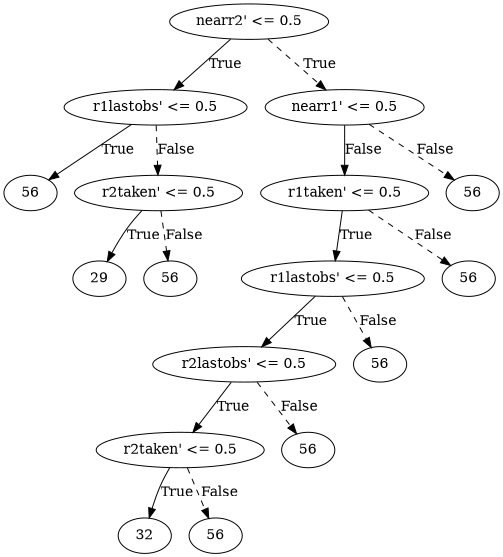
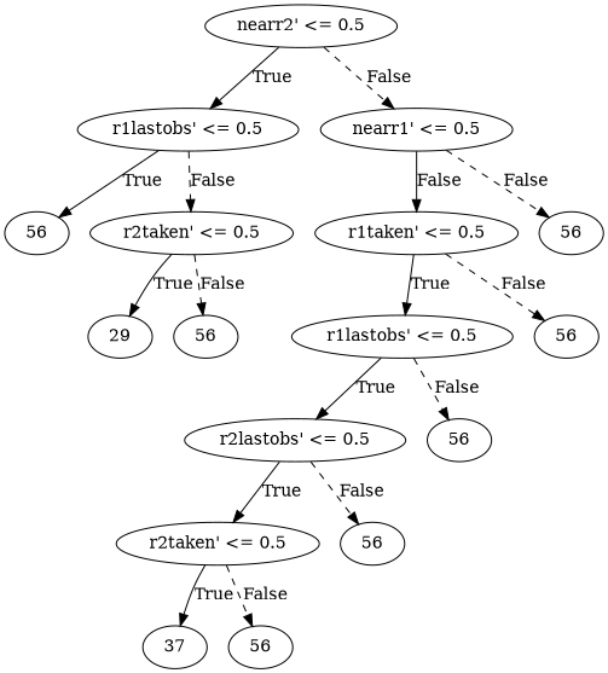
  digraph {
    n1 [label="nearr2' <= 0.5"]
    n2 [label="r1lastobs' <= 0.5"]
    n3 [label="nearr1' <= 0.5"]
    n4 [label=56]
    n5 [label="r2taken' <= 0.5"]
    n6 [label="r1taken' <= 0.5"]
    n7 [label=56]
    n8 [label=29]
    n9 [label=56]
    n10 [label="r1lastobs' <= 0.5"]
    n11 [label=56]
    n12 [label="r2lastobs' <= 0.5"]
    n13 [label=56]
    n14 [label="r2taken' <= 0.5"]
    n15 [label=56]
-   n16 [label=32]
+   n16 [label=37]
    n17 [label=56]
    n1 -> n2 [label=True]
-   n1 -> n3 [label=True style=dashed]
+   n1 -> n3 [label=False style=dashed]
    n2 -> n4 [label=True]
    n2 -> n5 [label=False style=dashed]
    n3 -> n6 [label=False]
    n3 -> n7 [label=False style=dashed]
    n5 -> n8 [label=True]
    n5 -> n9 [label=False style=dashed]
    n6 -> n10 [label=True]
    n6 -> n11 [label=False style=dashed]
    n10 -> n12 [label=True]
    n10 -> n13 [label=False style=dashed]
    n12 -> n14 [label=True]
    n12 -> n15 [label=False style=dashed]
    n14 -> n16 [label=True]
    n14 -> n17 [label=False style=dashed]
  }
